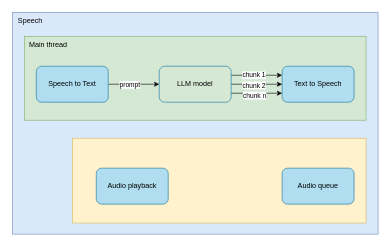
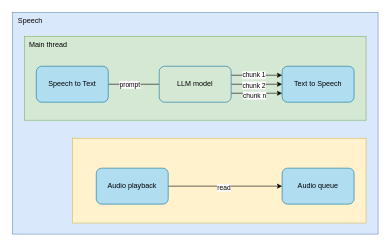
  <mxCell id="0" />
  <mxCell id="1" parent="0" />
  <mxCell id="2" value="" style="group" vertex="1" connectable="0" parent="1"><mxGeometry x="20" y="20" width="610" height="370" as="geometry" /></mxCell>
  <mxCell id="3" value="" style="rounded=0;whiteSpace=wrap;html=1;fillColor=#dae8fc;strokeColor=#6c8ebf;" parent="2" vertex="1"><mxGeometry width="610" height="370" as="geometry" /></mxCell>
  <mxCell id="4" value="" style="rounded=0;whiteSpace=wrap;html=1;fillColor=#d5e8d4;strokeColor=#82b366;" parent="2" vertex="1"><mxGeometry x="20" y="40" width="570" height="140" as="geometry" /></mxCell>
  <mxCell id="5" value="" style="rounded=0;whiteSpace=wrap;html=1;fillColor=#fff2cc;strokeColor=#d6b656;" parent="2" vertex="1"><mxGeometry x="100" y="210" width="490" height="141.5" as="geometry" /></mxCell>
- <mxCell id="6" style="edgeStyle=orthogonalEdgeStyle;rounded=0;orthogonalLoop=1;jettySize=auto;html=1;entryX=0;entryY=0.5;entryDx=0;entryDy=0;" parent="2" source="8" target="20" edge="1"><mxGeometry relative="1" as="geometry" /></mxCell>
+ <mxCell id="6" style="edgeStyle=orthogonalEdgeStyle;rounded=0;orthogonalLoop=1;jettySize=auto;html=1;entryX=0;entryY=0.5;entryDx=0;entryDy=0;endArrow=none;" parent="2" source="8" target="20" edge="1"><mxGeometry relative="1" as="geometry" /></mxCell>
  <mxCell id="7" value="prompt" style="edgeLabel;html=1;align=center;verticalAlign=middle;resizable=0;points=[];" parent="6" vertex="1" connectable="0"><mxGeometry x="-0.186" y="-2" relative="1" as="geometry"><mxPoint y="-2" as="offset" /></mxGeometry></mxCell>
  <mxCell id="8" value="Speech to Text" style="rounded=1;whiteSpace=wrap;html=1;fillColor=#b1ddf0;strokeColor=#10739e;" parent="2" vertex="1"><mxGeometry x="40" y="90" width="120" height="60" as="geometry" /></mxCell>
  <mxCell id="9" value="Text to Speech" style="rounded=1;whiteSpace=wrap;html=1;fillColor=#b1ddf0;strokeColor=#10739e;" parent="2" vertex="1"><mxGeometry x="450" y="90" width="120" height="60" as="geometry" /></mxCell>
  <mxCell id="10" value="Audio queue" style="rounded=1;whiteSpace=wrap;html=1;fillColor=#b1ddf0;strokeColor=#10739e;" parent="2" vertex="1"><mxGeometry x="450" y="260" width="120" height="60" as="geometry" /></mxCell>
+ <mxCell id="11" style="edgeStyle=orthogonalEdgeStyle;rounded=0;orthogonalLoop=1;jettySize=auto;html=1;entryX=0;entryY=0.5;entryDx=0;entryDy=0;" parent="2" source="13" target="10" edge="1"><mxGeometry relative="1" as="geometry" /></mxCell>
+ <mxCell id="12" value="read" style="edgeLabel;html=1;align=center;verticalAlign=middle;resizable=0;points=[];" parent="11" vertex="1" connectable="0"><mxGeometry x="-0.029" y="-2" relative="1" as="geometry"><mxPoint as="offset" /></mxGeometry></mxCell>
  <mxCell id="13" value="Audio playback" style="rounded=1;whiteSpace=wrap;html=1;fillColor=#b1ddf0;strokeColor=#10739e;" parent="2" vertex="1"><mxGeometry x="140" y="260" width="120" height="60" as="geometry" /></mxCell>
  <mxCell id="14" style="edgeStyle=orthogonalEdgeStyle;rounded=0;orthogonalLoop=1;jettySize=auto;html=1;" parent="2" source="20" target="9" edge="1"><mxGeometry relative="1" as="geometry" /></mxCell>
  <mxCell id="15" value="chunk 2" style="edgeLabel;html=1;align=center;verticalAlign=middle;resizable=0;points=[];" parent="14" vertex="1" connectable="0"><mxGeometry x="-0.13" y="-1" relative="1" as="geometry"><mxPoint as="offset" /></mxGeometry></mxCell>
  <mxCell id="16" style="edgeStyle=orthogonalEdgeStyle;rounded=0;orthogonalLoop=1;jettySize=auto;html=1;exitX=1;exitY=0.25;exitDx=0;exitDy=0;entryX=0;entryY=0.25;entryDx=0;entryDy=0;" parent="2" source="20" target="9" edge="1"><mxGeometry relative="1" as="geometry" /></mxCell>
  <mxCell id="17" value="chunk 1" style="edgeLabel;html=1;align=center;verticalAlign=middle;resizable=0;points=[];" parent="16" vertex="1" connectable="0"><mxGeometry x="-0.125" y="1" relative="1" as="geometry"><mxPoint as="offset" /></mxGeometry></mxCell>
  <mxCell id="18" style="edgeStyle=orthogonalEdgeStyle;rounded=0;orthogonalLoop=1;jettySize=auto;html=1;exitX=1;exitY=0.75;exitDx=0;exitDy=0;entryX=0;entryY=0.75;entryDx=0;entryDy=0;" parent="2" source="20" target="9" edge="1"><mxGeometry relative="1" as="geometry" /></mxCell>
  <mxCell id="19" value="chunk n" style="edgeLabel;html=1;align=center;verticalAlign=middle;resizable=0;points=[];" parent="18" vertex="1" connectable="0"><mxGeometry x="-0.104" y="-3" relative="1" as="geometry"><mxPoint as="offset" /></mxGeometry></mxCell>
  <mxCell id="20" value="LLM model" style="rounded=1;whiteSpace=wrap;html=1;fillColor=#d5e8d4;strokeColor=#10739e;" parent="2" vertex="1"><mxGeometry x="245" y="90" width="120" height="60" as="geometry" /></mxCell>
  <mxCell id="21" value="Speech" style="text;html=1;align=center;verticalAlign=middle;whiteSpace=wrap;rounded=0;" parent="2" vertex="1"><mxGeometry width="60" height="30" as="geometry" /></mxCell>
  <mxCell id="22" value="Main thread" style="text;html=1;align=center;verticalAlign=middle;whiteSpace=wrap;rounded=0;" parent="2" vertex="1"><mxGeometry x="20" y="40" width="80" height="30" as="geometry" /></mxCell>
